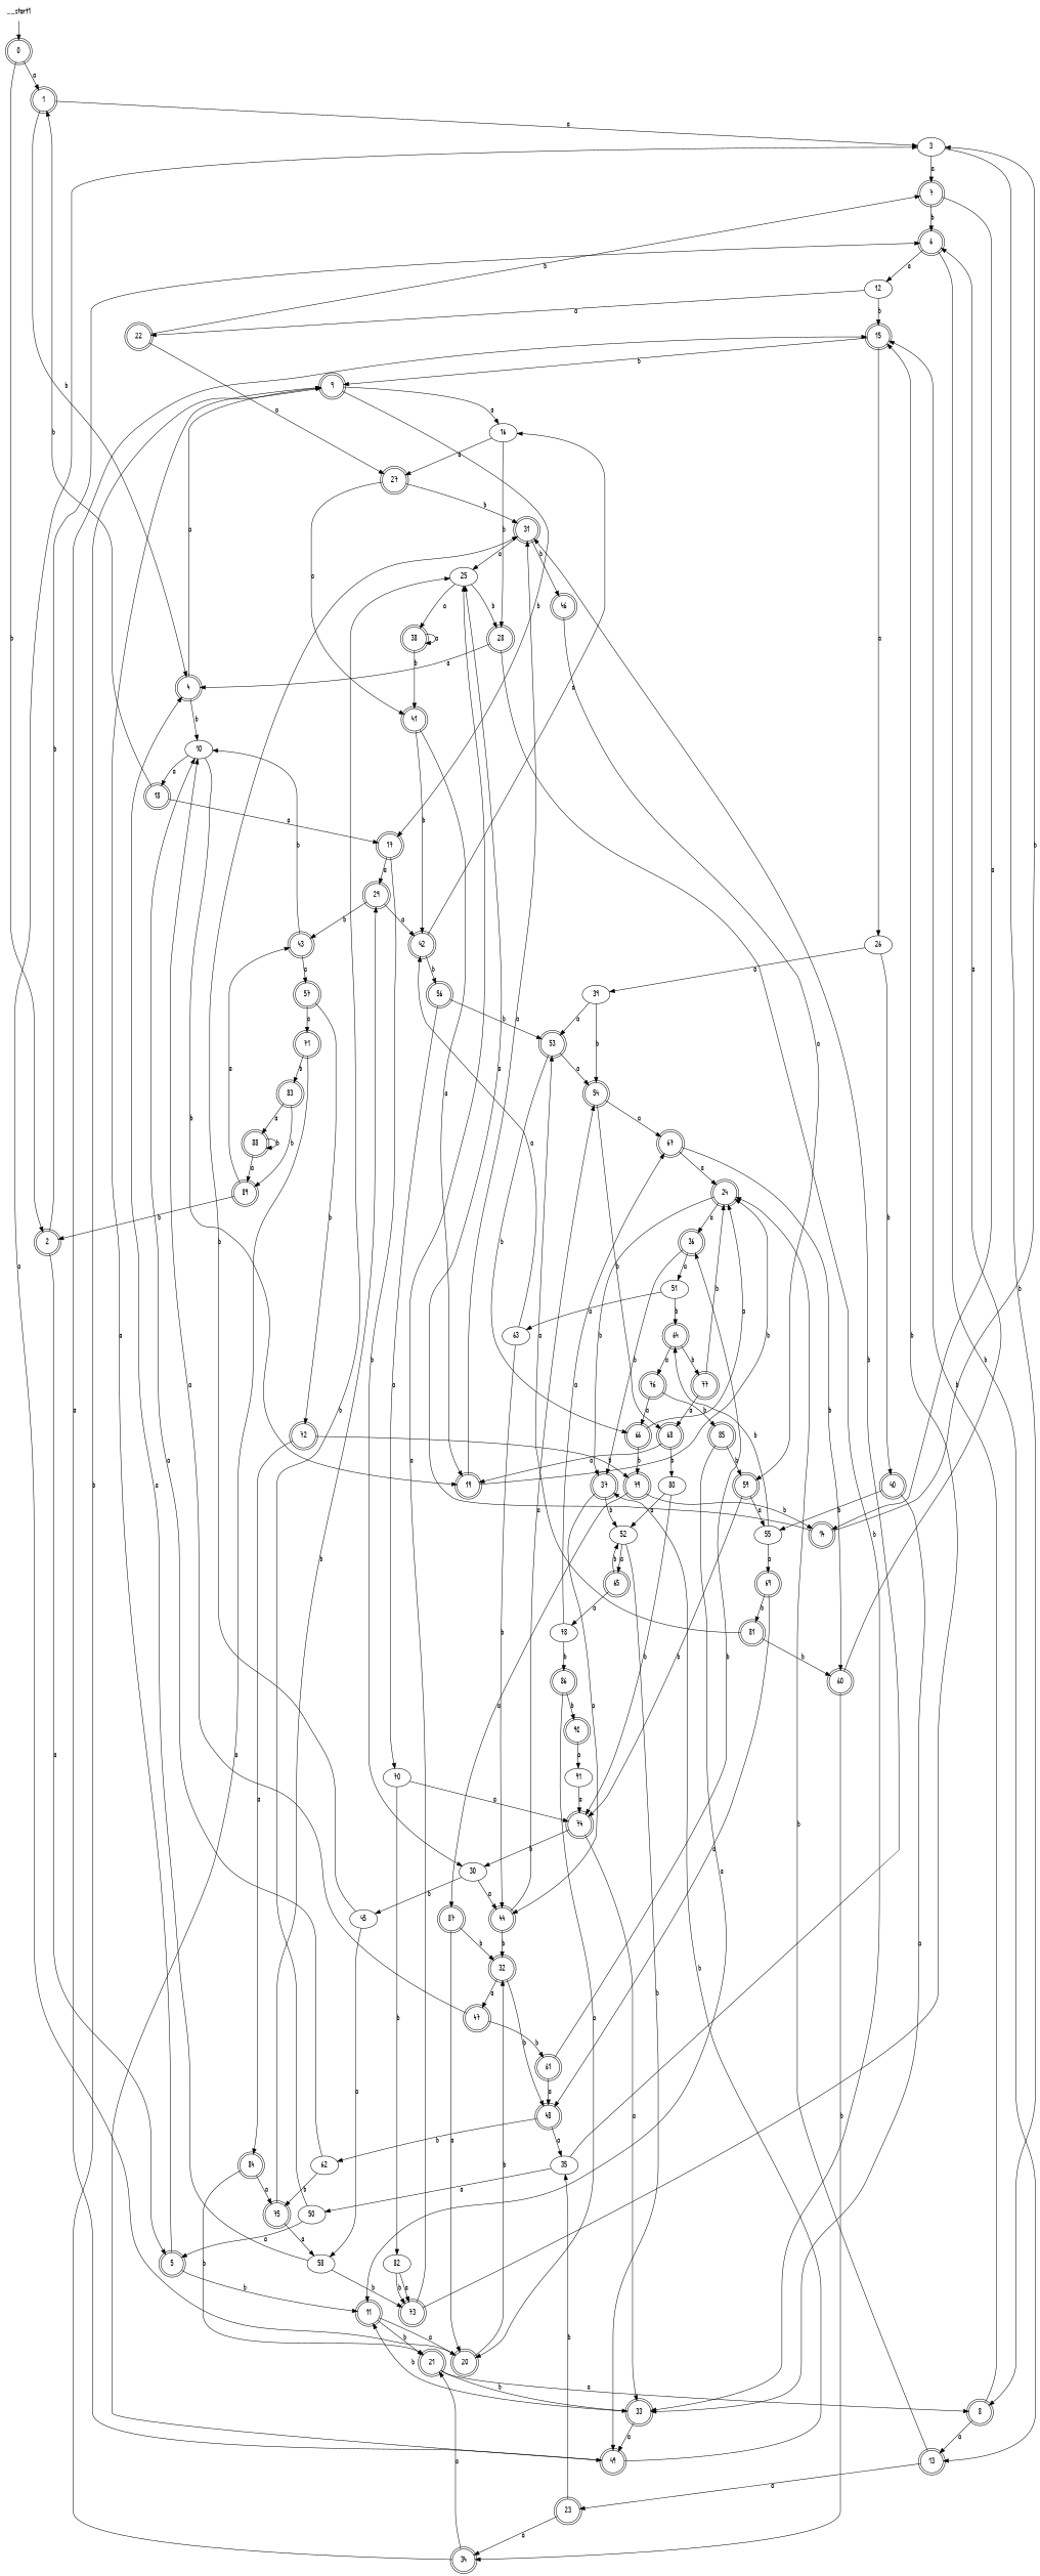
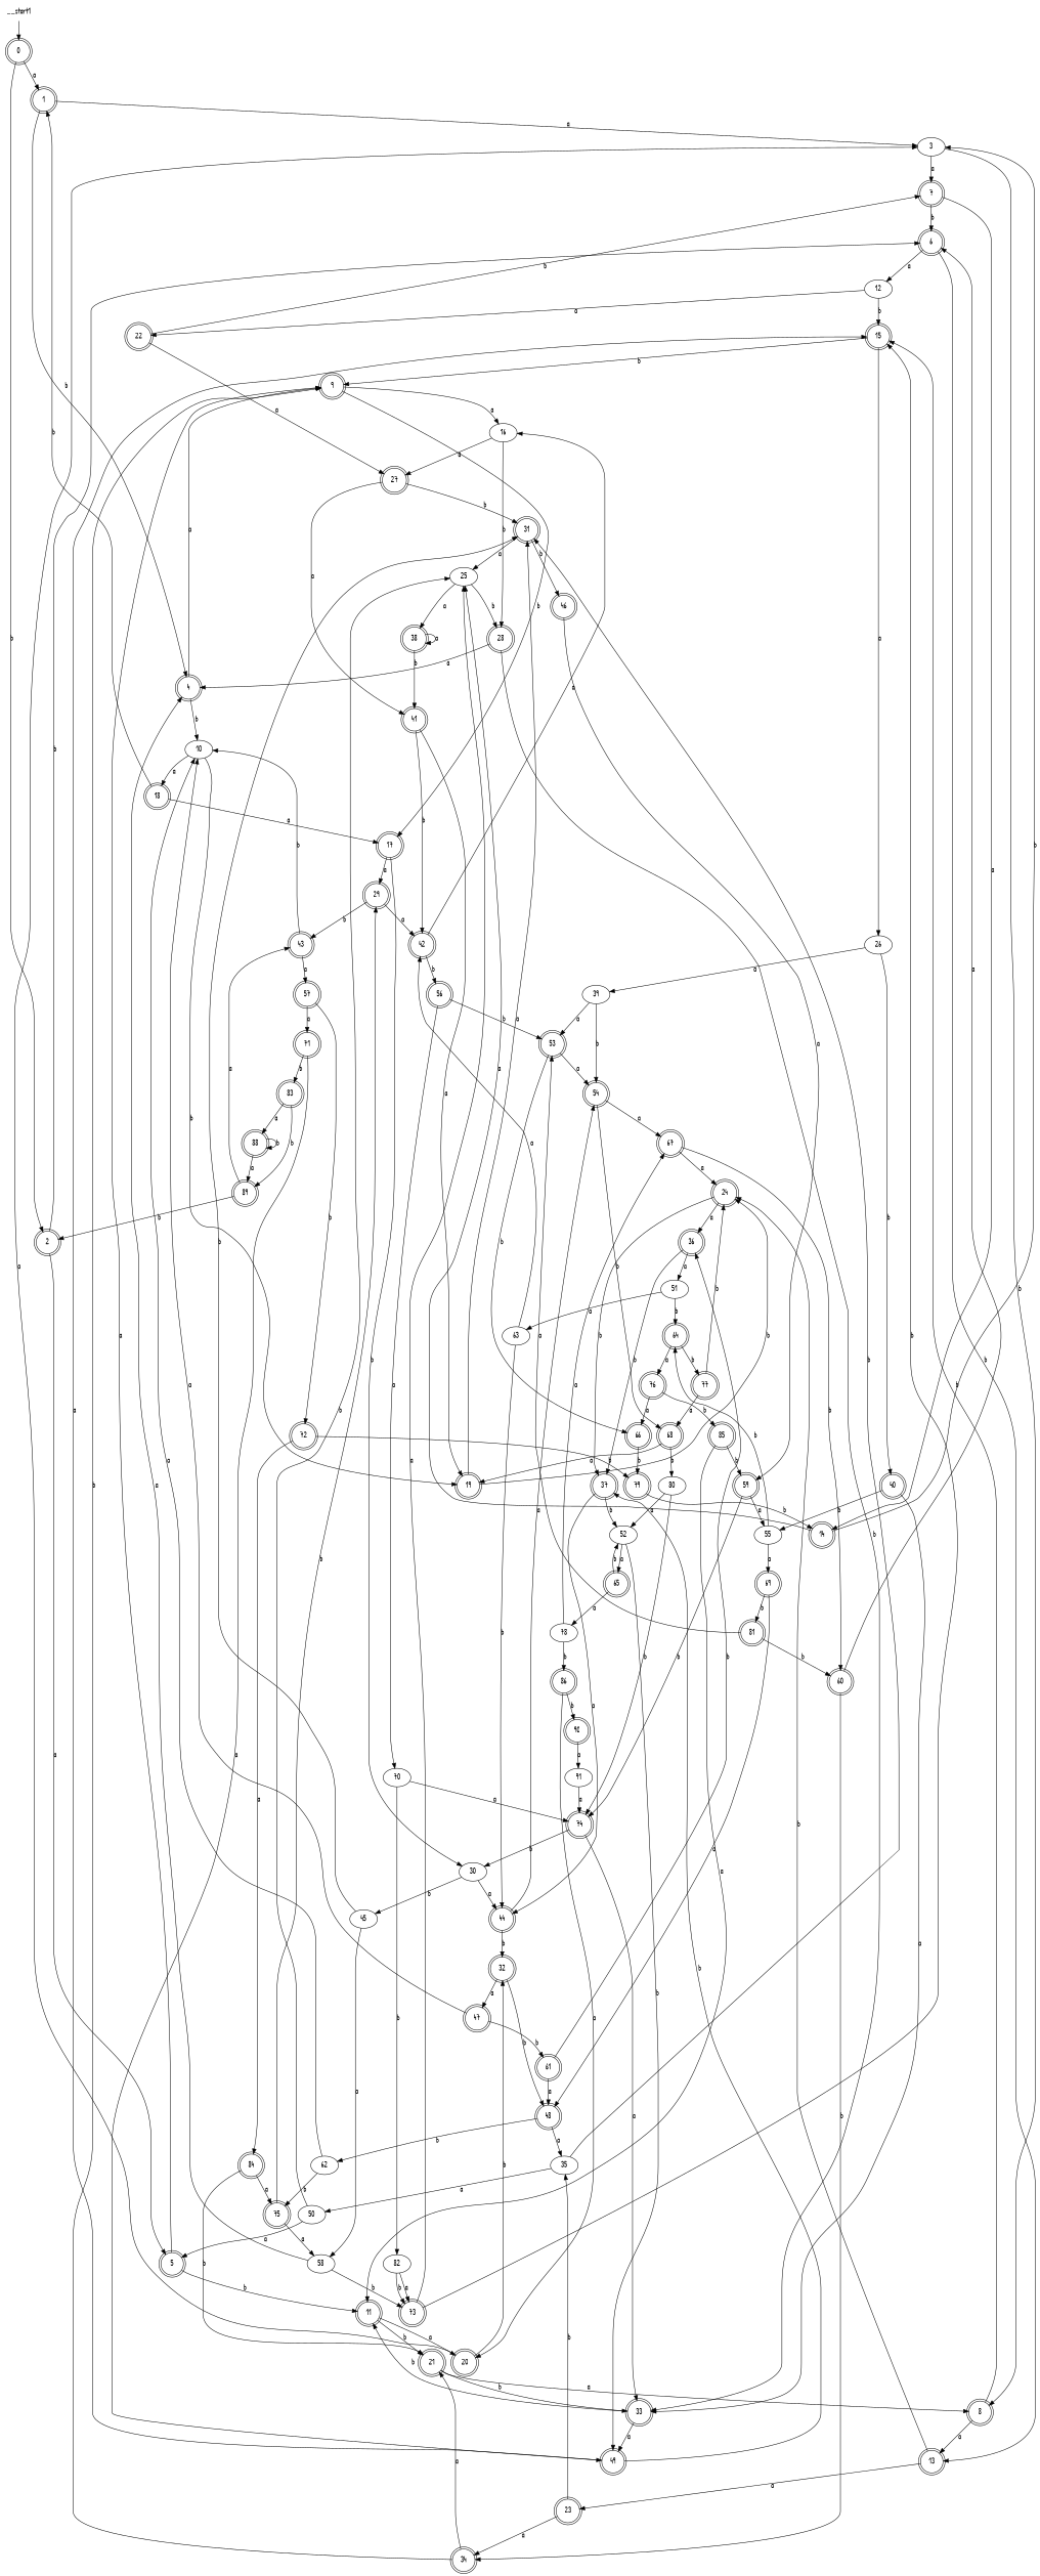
  digraph {
    fontname="Patrick Hand"
    node [fontname="Patrick Hand" shape=doublecircle]
    edge [fontname="Patrick Hand"]
    n1 [label=__start1 shape=none]
    0
    1
    2
    3 [shape=""]
    4
    5
    6
    7
    8
    9
    10 [shape=""]
    11
    12 [shape=""]
    13
    14
    15
    16 [shape=""]
    17
    18
    19
    20
    21
    22
    23
    24
    25 [shape=""]
    26 [shape=""]
    27
    28
    29
    30 [shape=""]
    31
    32
    33
    34
    35 [shape=""]
    36
    37
    38
    39 [shape=""]
    40
    41
    42
    43
    44
    45 [shape=""]
    46
    47
    48
    49
    50 [shape=""]
    51 [shape=""]
    52 [shape=""]
    53
    54
    55 [shape=""]
    56
    57
    58 [shape=""]
    59
    61
    62 [shape=""]
    63 [shape=""]
    64
    65
    66
    67
    68
    69
    70 [shape=""]
    71
    72
    73
    74
    60
    75
    76
    77
    78 [shape=""]
    79
    80 [shape=""]
    81
    82 [shape=""]
    83
    84
    85
    86
-   87
    88
    89
    90
    91 [shape=""]
    n1 -> 0
    0 -> 1 [label=a]
    0 -> 2 [label=b]
    1 -> 3 [label=a]
    1 -> 4 [label=b]
    2 -> 5 [label=a]
    2 -> 6 [label=b]
    3 -> 7 [label=a]
    3 -> 8 [label=b]
    4 -> 9 [label=a]
    4 -> 10 [label=b]
    5 -> 9 [label=a]
    5 -> 11 [label=b]
    6 -> 12 [label=a]
    6 -> 13 [label=b]
    7 -> 6 [label=b]
    7 -> 14 [label=a]
    8 -> 13 [label=a]
    8 -> 15 [label=b]
    9 -> 16 [label=a]
    9 -> 17 [label=b]
    10 -> 18 [label=a]
    10 -> 19 [label=b]
    11 -> 20 [label=a]
    11 -> 21 [label=b]
    12 -> 15 [label=b]
    12 -> 22 [label=a]
    13 -> 23 [label=a]
    13 -> 24 [label=b]
    14 -> 3 [label=b]
    14 -> 25 [label=a]
    15 -> 9 [label=b]
    15 -> 26 [label=a]
    16 -> 27 [label=a]
    16 -> 28 [label=b]
    17 -> 29 [label=a]
    17 -> 30 [label=b]
    18 -> 1 [label=b]
    18 -> 17 [label=a]
    19 -> 24 [label=b]
    19 -> 31 [label=a]
    20 -> 3 [label=a]
    20 -> 32 [label=b]
    21 -> 8 [label=a]
    21 -> 33 [label=b]
    22 -> 7 [label=b]
    22 -> 27 [label=a]
    23 -> 34 [label=a]
    23 -> 35 [label=b]
    24 -> 36 [label=a]
    24 -> 37 [label=b]
    25 -> 28 [label=b]
    25 -> 38 [label=a]
    26 -> 39 [label=a]
    26 -> 40 [label=b]
    27 -> 31 [label=b]
    27 -> 41 [label=a]
    28 -> 4 [label=a]
    28 -> 33 [label=b]
    29 -> 42 [label=a]
    29 -> 43 [label=b]
    30 -> 44 [label=a]
    30 -> 45 [label=b]
    31 -> 25 [label=a]
    31 -> 46 [label=b]
    32 -> 47 [label=a]
    32 -> 48 [label=b]
    33 -> 11 [label=b]
    33 -> 49 [label=a]
    34 -> 9 [label=b]
    34 -> 21 [label=a]
    35 -> 31 [label=b]
    35 -> 50 [label=a]
    36 -> 37 [label=b]
    36 -> 51 [label=a]
    37 -> 44 [label=a]
    37 -> 52 [label=b]
    38 -> 38 [label=a]
    38 -> 41 [label=b]
    39 -> 53 [label=a]
    39 -> 54 [label=b]
    40 -> 33 [label=a]
    40 -> 55 [label=b]
    41 -> 19 [label=a]
    41 -> 42 [label=b]
    42 -> 16 [label=a]
    42 -> 56 [label=b]
    43 -> 10 [label=b]
    43 -> 57 [label=a]
    44 -> 32 [label=b]
    44 -> 54 [label=a]
    45 -> 31 [label=b]
    45 -> 58 [label=a]
    46 -> 59 [label=a]
    47 -> 10 [label=a]
    47 -> 61 [label=b]
    48 -> 35 [label=a]
    48 -> 62 [label=b]
    49 -> 15 [label=a]
    49 -> 37 [label=b]
    50 -> 5 [label=a]
    50 -> 25 [label=b]
    51 -> 63 [label=a]
    51 -> 64 [label=b]
    52 -> 49 [label=b]
    52 -> 65 [label=a]
    53 -> 54 [label=a]
    53 -> 66 [label=b]
    54 -> 67 [label=a]
    54 -> 68 [label=b]
    55 -> 64 [label=b]
    55 -> 69 [label=a]
    56 -> 53 [label=b]
    56 -> 70 [label=a]
    57 -> 71 [label=a]
    57 -> 72 [label=b]
    58 -> 4 [label=a]
    58 -> 73 [label=b]
    59 -> 55 [label=a]
    59 -> 74 [label=b]
    61 -> 36 [label=b]
    61 -> 48 [label=a]
    62 -> 10 [label=a]
    62 -> 75 [label=b]
    63 -> 42 [label=a]
    63 -> 44 [label=b]
    64 -> 76 [label=a]
    64 -> 77 [label=b]
    65 -> 52 [label=b]
    65 -> 78 [label=a]
-   66 -> 24 [label=a]
    66 -> 79 [label=b]
    67 -> 24 [label=a]
    67 -> 60 [label=b]
    68 -> 19 [label=a]
    68 -> 80 [label=b]
    69 -> 48 [label=a]
    69 -> 81 [label=b]
    70 -> 74 [label=a]
    70 -> 82 [label=b]
    71 -> 49 [label=a]
    71 -> 83 [label=b]
    72 -> 79 [label=b]
    72 -> 84 [label=a]
    73 -> 15 [label=b]
    73 -> 25 [label=a]
    74 -> 30 [label=b]
    74 -> 33 [label=a]
    60 -> 6 [label=a]
    60 -> 34 [label=b]
    75 -> 29 [label=b]
    75 -> 58 [label=a]
    76 -> 66 [label=a]
    76 -> 85 [label=b]
    77 -> 24 [label=b]
    77 -> 68 [label=a]
    78 -> 67 [label=a]
    78 -> 86 [label=b]
    79 -> 14 [label=b]
-   79 -> 87 [label=a]
    80 -> 52 [label=a]
    80 -> 74 [label=b]
    81 -> 53 [label=a]
    81 -> 60 [label=b]
    82 -> 73 [label=a]
    82 -> 73 [label=b]
    83 -> 88 [label=a]
    83 -> 89 [label=b]
    84 -> 21 [label=b]
    84 -> 75 [label=a]
    85 -> 11 [label=a]
    85 -> 59 [label=b]
    86 -> 20 [label=a]
    86 -> 90 [label=b]
-   87 -> 20 [label=a]
-   87 -> 32 [label=b]
    88 -> 88 [label=b]
    88 -> 89 [label=a]
    89 -> 2 [label=b]
    89 -> 43 [label=a]
    90 -> 91 [label=a]
    91 -> 74 [label=a]
  }
